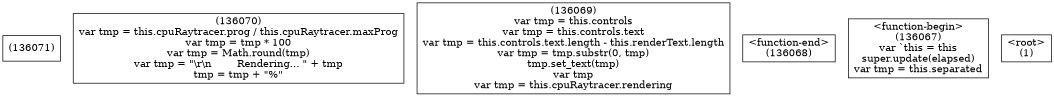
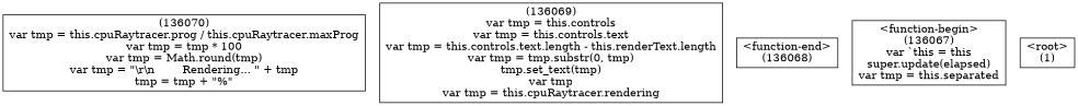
  digraph {
    node [shape=box]
-   n1 [label="(136071)"]
    n2 [label="(136070)\nvar tmp = this.cpuRaytracer.prog / this.cpuRaytracer.maxProg\nvar tmp = tmp * 100\nvar tmp = Math.round(tmp)\nvar tmp = \"\\r\\n        Rendering... \" + tmp\ntmp = tmp + \"%\""]
    n3 [label="(136069)\nvar tmp = this.controls\nvar tmp = this.controls.text\nvar tmp = this.controls.text.length - this.renderText.length\nvar tmp = tmp.substr(0, tmp)\ntmp.set_text(tmp)\nvar tmp\nvar tmp = this.cpuRaytracer.rendering"]
    n4 [label="<function-end>\n(136068)"]
    n5 [label="<function-begin>\n(136067)\nvar `this = this\nsuper.update(elapsed)\nvar tmp = this.separated"]
    n6 [label="<root>\n(1)"]
  }
